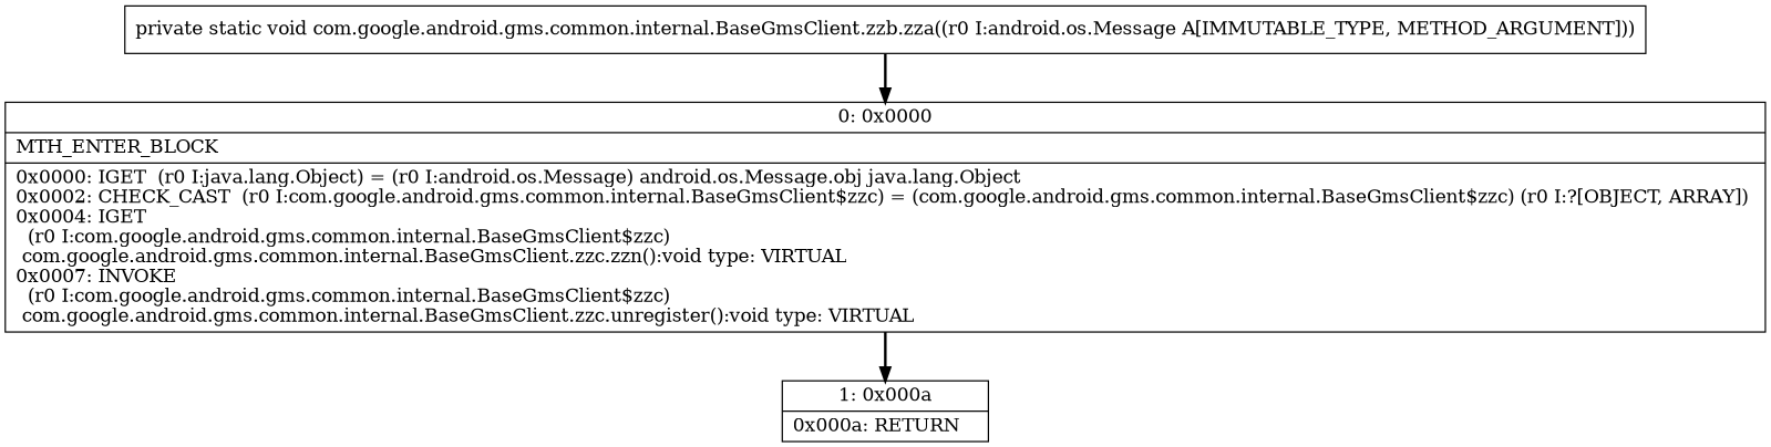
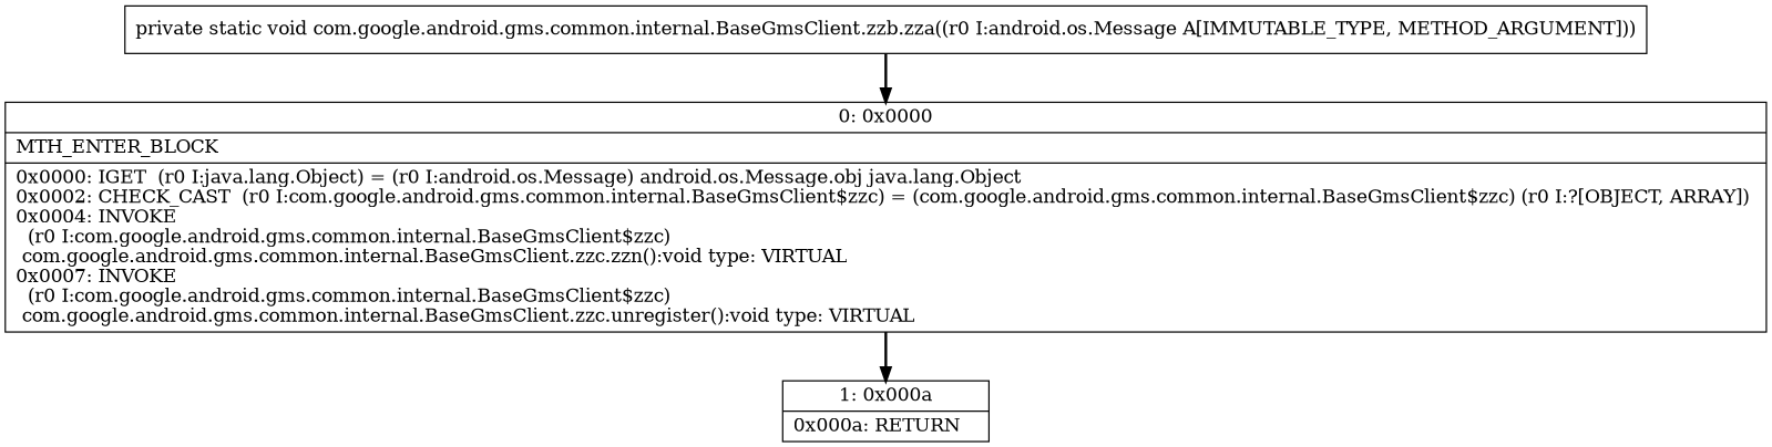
  digraph {
    node [shape=record]
    edge [style=bold]
-   n1 [label="{0\:\ 0x0000|MTH_ENTER_BLOCK\l|0x0000: IGET  (r0 I:java.lang.Object) = (r0 I:android.os.Message) android.os.Message.obj java.lang.Object \l0x0002: CHECK_CAST  (r0 I:com.google.android.gms.common.internal.BaseGmsClient$zzc) = (com.google.android.gms.common.internal.BaseGmsClient$zzc) (r0 I:?[OBJECT, ARRAY]) \l0x0004: IGET  \l  (r0 I:com.google.android.gms.common.internal.BaseGmsClient$zzc)\l com.google.android.gms.common.internal.BaseGmsClient.zzc.zzn():void type: VIRTUAL \l0x0007: INVOKE  \l  (r0 I:com.google.android.gms.common.internal.BaseGmsClient$zzc)\l com.google.android.gms.common.internal.BaseGmsClient.zzc.unregister():void type: VIRTUAL \l}"]
+   n1 [label="{0\:\ 0x0000|MTH_ENTER_BLOCK\l|0x0000: IGET  (r0 I:java.lang.Object) = (r0 I:android.os.Message) android.os.Message.obj java.lang.Object \l0x0002: CHECK_CAST  (r0 I:com.google.android.gms.common.internal.BaseGmsClient$zzc) = (com.google.android.gms.common.internal.BaseGmsClient$zzc) (r0 I:?[OBJECT, ARRAY]) \l0x0004: INVOKE  \l  (r0 I:com.google.android.gms.common.internal.BaseGmsClient$zzc)\l com.google.android.gms.common.internal.BaseGmsClient.zzc.zzn():void type: VIRTUAL \l0x0007: INVOKE  \l  (r0 I:com.google.android.gms.common.internal.BaseGmsClient$zzc)\l com.google.android.gms.common.internal.BaseGmsClient.zzc.unregister():void type: VIRTUAL \l}"]
    n2 [label="{1\:\ 0x000a|0x000a: RETURN   \l}"]
    n3 [label="{private static void com.google.android.gms.common.internal.BaseGmsClient.zzb.zza((r0 I:android.os.Message A[IMMUTABLE_TYPE, METHOD_ARGUMENT])) }"]
    n1 -> n2
    n3 -> n1
  }
